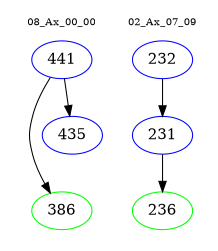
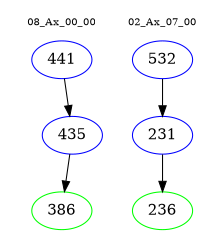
  digraph {
    node [color=blue]
    edge [color=black]
    n1 [label=441]
    n2 [color=green label=386]
    n3 [label=435]
-   n4 [label=232]
+   n4 [label=532]
    n5 [label=231]
    n6 [color=green label=236]
    subgraph cluster_1 {
      color=white
      fontsize=10
      label="08_Ax_00_00"
      n1
      n2
      n3
    }
    subgraph cluster_2 {
      color=white
      fontsize=10
-     label="02_Ax_07_09"
+     label="02_Ax_07_00"
      n4
      n5
      n6
    }
-   n1 -> n2
+   n3 -> n2
    n1 -> n3
    n4 -> n5
    n5 -> n6
  }
